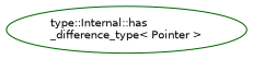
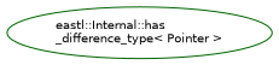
  digraph {
    rankdir=TB
-   n1 [color=darkgreen fillcolor=white fontname=Helvetica fontsize=10 height=0.2 label="type::Internal::has\l_difference_type\< Pointer \>" shape=ellipse style=filled width=0.4]
+   n1 [color=darkgreen fillcolor=white fontname=Helvetica fontsize=10 height=0.2 label="eastl::Internal::has\l_difference_type\< Pointer \>" shape=ellipse style=filled width=0.4]
  }
